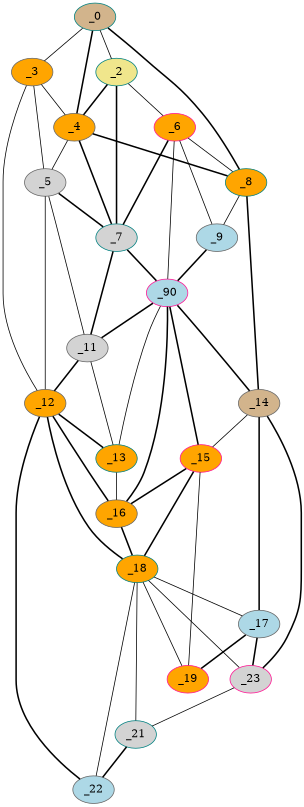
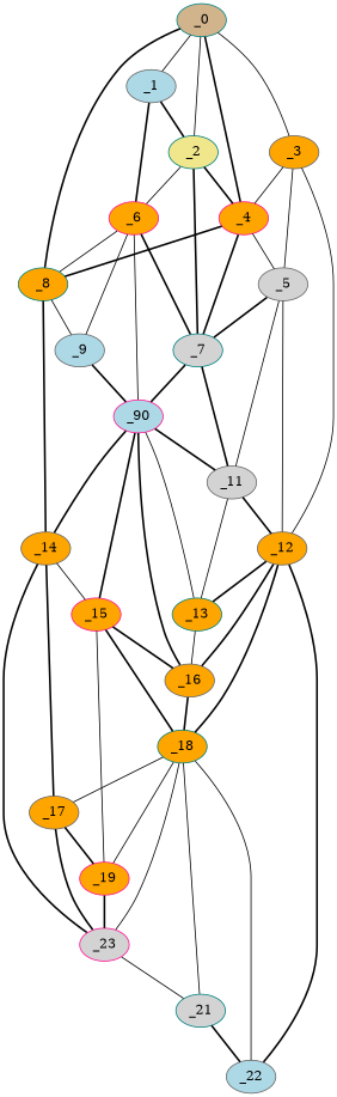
  graph {
    node [color=gray40 fillcolor=orange style=filled x=29 y=39]
    edge [style=bold valence=2]
    _0 [color=teal fillcolor=tan x=6]
+   _1 [fillcolor=lightblue y=44]
    _2 [color=teal fillcolor=khaki y=56]
    _3 [x=30 y=88]
-   _4 [x=31 y=73]
+   _4 [color=deeppink x=31 y=73]
    _8 [color=teal x=49 y=32]
    _6 [color=deeppink x=42 y=41]
    _7 [color=teal fillcolor=lightgrey x=42 y=66]
    _5 [fillcolor=lightgrey x=40 y=74]
    _12 [x=66 y=82]
    _9 [fillcolor=lightblue x=54]
-   _14 [fillcolor=tan x=68 y=38]
+   _14 [x=68 y=38]
    n13 [color=deeppink fillcolor=lightblue label=_90 x=56 y=60]
    _11 [fillcolor=lightgrey x=63 y=76]
    _13 [color=teal x=67 y=67]
    _16 [x=75 y=59]
    _18 [color=teal x=87 y=56]
    _22 [fillcolor=lightblue x=118 y=65]
    _15 [color=deeppink x=75 y=53]
-   _17 [fillcolor=lightblue x=80 y=43]
+   _17 [x=80 y=43]
    n21 [color=deeppink fillcolor=lightgrey label=_23 x=93 y=47]
    _19 [color=deeppink x=88 y=50]
    _21 [color=teal fillcolor=lightgrey x=112 y=57]
+   _0 -- _1 [style=solid]
    _0 -- _2 [style=solid]
    _0 -- _3 [style=solid valence=1]
    _0 -- _4
    _0 -- _8 [valence=1]
+   _1 -- _2
+   _1 -- _6
    _2 -- _4
    _2 -- _6 [style=solid]
    _2 -- _7 [valence=1]
    _3 -- _4 [style=solid]
    _3 -- _5 [style=solid]
    _3 -- _12 [style=solid valence=1]
    _4 -- _8
    _4 -- _7
    _4 -- _5 [style=solid valence=1]
    _8 -- _9 [style=solid]
    _8 -- _14 [valence=1]
    _6 -- _8 [style=solid]
    _6 -- _7
    _6 -- _9 [style=solid]
    _6 -- n13 [style=solid]
    _7 -- n13
    _7 -- _11
    _5 -- _7 [valence=1]
    _5 -- _12 [style=solid valence=1]
    _5 -- _11 [style=solid]
    _12 -- _13
    _12 -- _16 [valence=1]
    _12 -- _18
    _12 -- _22 [valence=1]
    _9 -- n13
    _14 -- _15 [style=solid]
    _14 -- _17
    _14 -- n21 [valence=1]
    n13 -- _14 [valence=1]
    n13 -- _11 [valence=1]
    n13 -- _13 [style=solid]
    n13 -- _16 [valence=1]
    n13 -- _15 [valence=1]
    _11 -- _12
    _11 -- _13 [style=solid]
    _13 -- _16 [style=solid]
    _16 -- _18 [valence=1]
    _18 -- _22 [style=solid]
    _18 -- _17 [style=solid valence=1]
    _18 -- n21 [style=solid]
    _18 -- _19 [style=solid]
    _18 -- _21 [style=solid]
    _15 -- _16
    _15 -- _18
    _15 -- _19 [style=solid]
    _17 -- n21 [valence=1]
    _17 -- _19
    n21 -- _21 [style=solid valence=1]
+   _19 -- n21
    _21 -- _22 [valence=1]
  }
